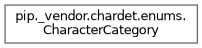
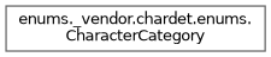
  digraph {
    rankdir=LR
-   n1 [color=grey40 fillcolor=white fontname=Helvetica fontsize=10 height=0.2 label="pip._vendor.chardet.enums.\lCharacterCategory" shape=box style=filled width=0.4]
+   n1 [color=grey40 fillcolor=white fontname=Helvetica fontsize=10 height=0.2 label="enums._vendor.chardet.enums.\lCharacterCategory" shape=box style=filled width=0.4]
  }
